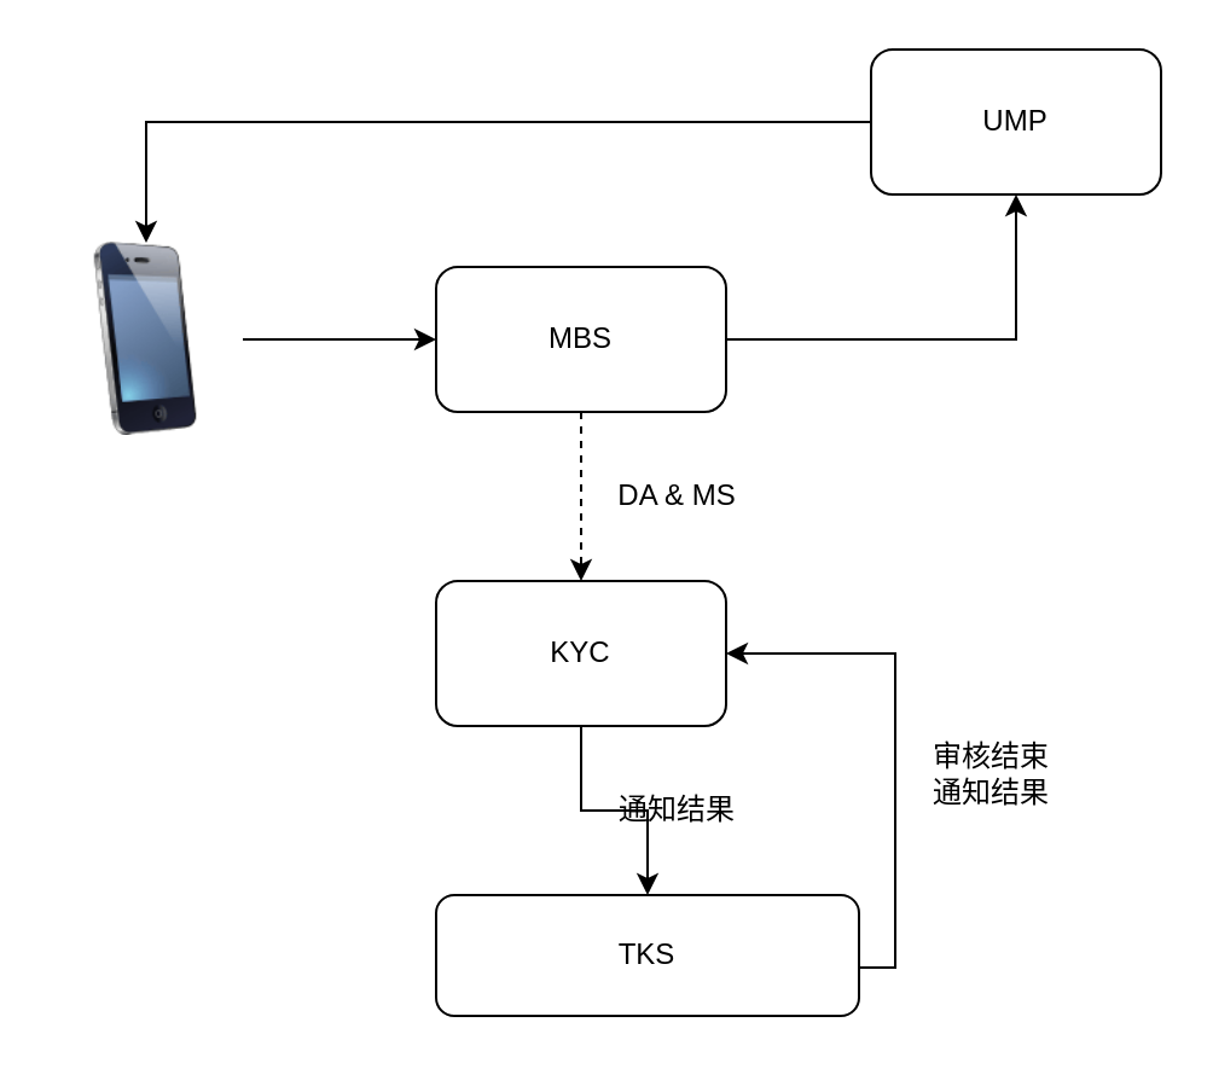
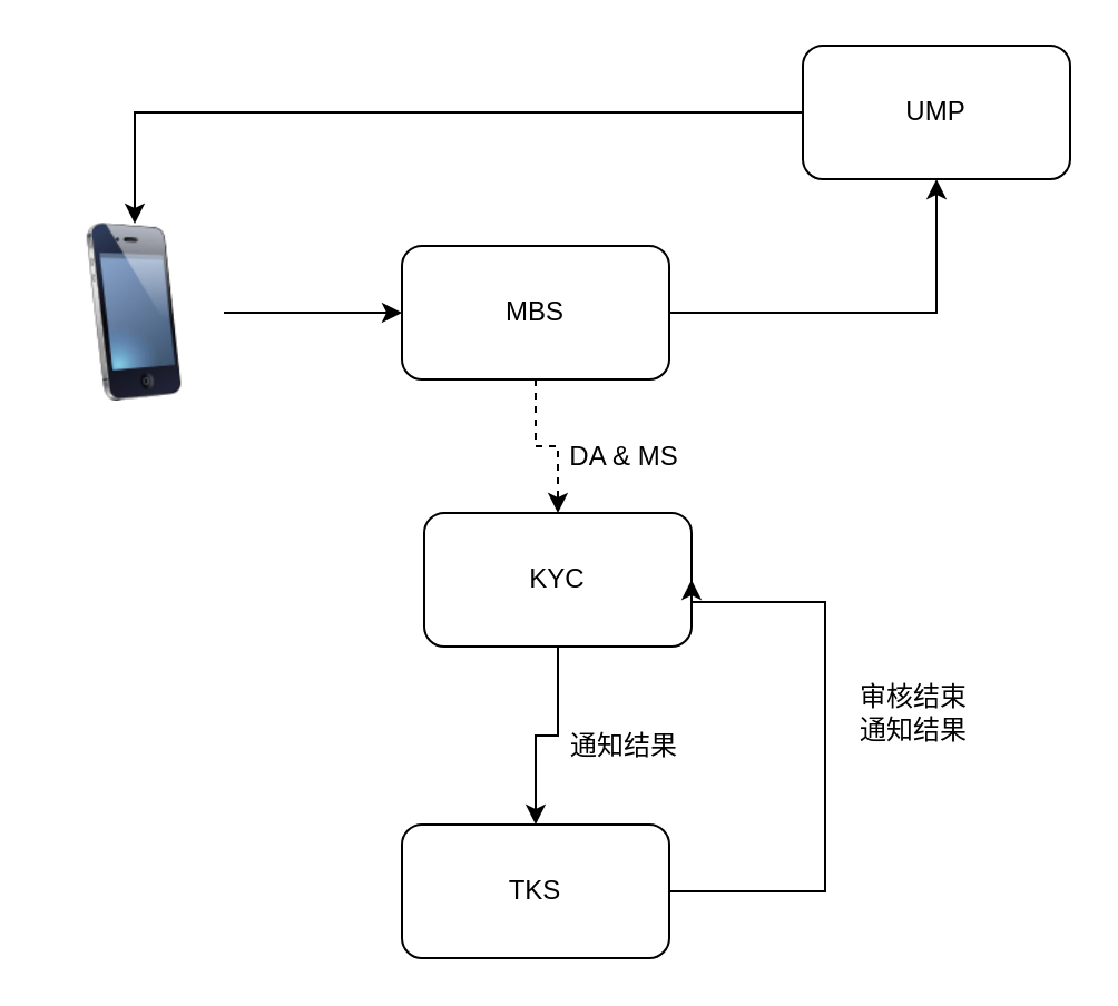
  <mxCell id="0" />
  <mxCell id="1" parent="0" />
  <mxCell id="2" style="edgeStyle=orthogonalEdgeStyle;rounded=0;orthogonalLoop=1;jettySize=auto;html=1;exitX=1;exitY=0.5;exitDx=0;exitDy=0;entryX=0.5;entryY=1;entryDx=0;entryDy=0;" edge="1" parent="1" source="4" target="8"><mxGeometry relative="1" as="geometry" /></mxCell>
  <mxCell id="3" style="edgeStyle=orthogonalEdgeStyle;rounded=0;orthogonalLoop=1;jettySize=auto;html=1;exitX=0.5;exitY=1;exitDx=0;exitDy=0;entryX=0.5;entryY=0;entryDx=0;entryDy=0;dashed=1;" edge="1" parent="1" source="4" target="10"><mxGeometry relative="1" as="geometry" /></mxCell>
  <mxCell id="4" value="MBS" style="rounded=1;whiteSpace=wrap;html=1;" vertex="1" parent="1"><mxGeometry x="180" y="110" width="120" height="60" as="geometry" /></mxCell>
  <mxCell id="5" style="edgeStyle=orthogonalEdgeStyle;rounded=0;orthogonalLoop=1;jettySize=auto;html=1;exitX=1;exitY=0.5;exitDx=0;exitDy=0;entryX=0;entryY=0.5;entryDx=0;entryDy=0;" edge="1" parent="1" source="6" target="4"><mxGeometry relative="1" as="geometry" /></mxCell>
  <mxCell id="6" value="" style="image;html=1;image=img/lib/clip_art/telecommunication/iPhone_128x128.png" vertex="1" parent="1"><mxGeometry x="20" y="100" width="80" height="80" as="geometry" /></mxCell>
  <mxCell id="7" style="edgeStyle=orthogonalEdgeStyle;rounded=0;orthogonalLoop=1;jettySize=auto;html=1;exitX=0;exitY=0.5;exitDx=0;exitDy=0;" edge="1" parent="1" source="8" target="6"><mxGeometry relative="1" as="geometry" /></mxCell>
  <mxCell id="8" value="UMP" style="rounded=1;whiteSpace=wrap;html=1;" vertex="1" parent="1"><mxGeometry x="360" y="20" width="120" height="60" as="geometry" /></mxCell>
  <mxCell id="9" style="edgeStyle=orthogonalEdgeStyle;rounded=0;orthogonalLoop=1;jettySize=auto;html=1;exitX=0.5;exitY=1;exitDx=0;exitDy=0;" edge="1" parent="1" source="10" target="13"><mxGeometry relative="1" as="geometry" /></mxCell>
- <mxCell id="10" value="KYC" style="rounded=1;whiteSpace=wrap;html=1;" vertex="1" parent="1"><mxGeometry x="180" y="240" width="120" height="60" as="geometry" /></mxCell>
+ <mxCell id="10" value="KYC" style="rounded=1;whiteSpace=wrap;html=1;" vertex="1" parent="1"><mxGeometry x="190" y="230" width="120" height="60" as="geometry" /></mxCell>
  <mxCell id="11" value="DA &amp;amp; MS" style="text;html=1;strokeColor=none;fillColor=none;align=center;verticalAlign=middle;whiteSpace=wrap;rounded=0;" vertex="1" parent="1"><mxGeometry x="250" y="190" width="60" height="30" as="geometry" /></mxCell>
  <mxCell id="12" style="edgeStyle=orthogonalEdgeStyle;rounded=0;orthogonalLoop=1;jettySize=auto;html=1;entryX=1;entryY=0.5;entryDx=0;entryDy=0;" edge="1" parent="1" source="13" target="10"><mxGeometry relative="1" as="geometry"><Array as="points"><mxPoint x="370" y="400" /><mxPoint x="370" y="270" /></Array></mxGeometry></mxCell>
- <mxCell id="13" value="TKS" style="rounded=1;whiteSpace=wrap;html=1;" vertex="1" parent="1"><mxGeometry x="180" y="370" width="175" height="50" as="geometry" /></mxCell>
+ <mxCell id="13" value="TKS" style="rounded=1;whiteSpace=wrap;html=1;" vertex="1" parent="1"><mxGeometry x="180" y="370" width="120" height="60" as="geometry" /></mxCell>
  <mxCell id="14" value="通知结果" style="text;html=1;strokeColor=none;fillColor=none;align=center;verticalAlign=middle;whiteSpace=wrap;rounded=0;" vertex="1" parent="1"><mxGeometry x="250" y="320" width="60" height="30" as="geometry" /></mxCell>
  <mxCell id="15" value="审核结束&lt;br&gt;通知结果" style="text;html=1;strokeColor=none;fillColor=none;align=center;verticalAlign=middle;whiteSpace=wrap;rounded=0;" vertex="1" parent="1"><mxGeometry x="380" y="305" width="60" height="30" as="geometry" /></mxCell>
